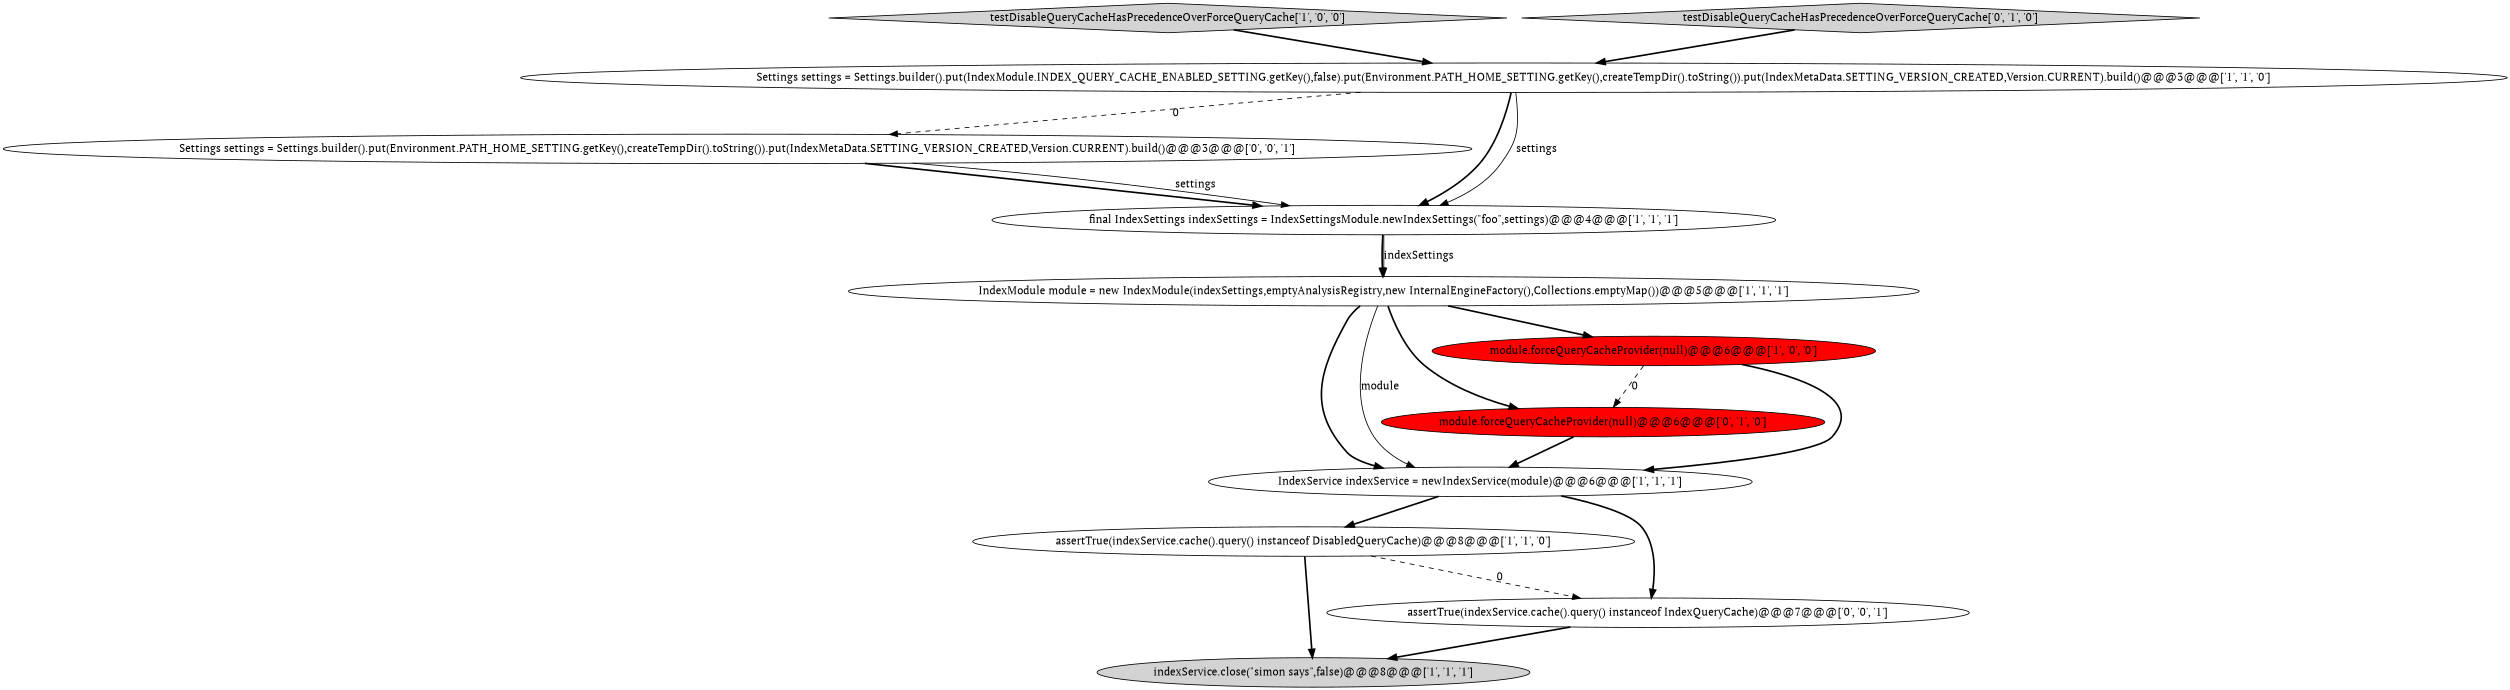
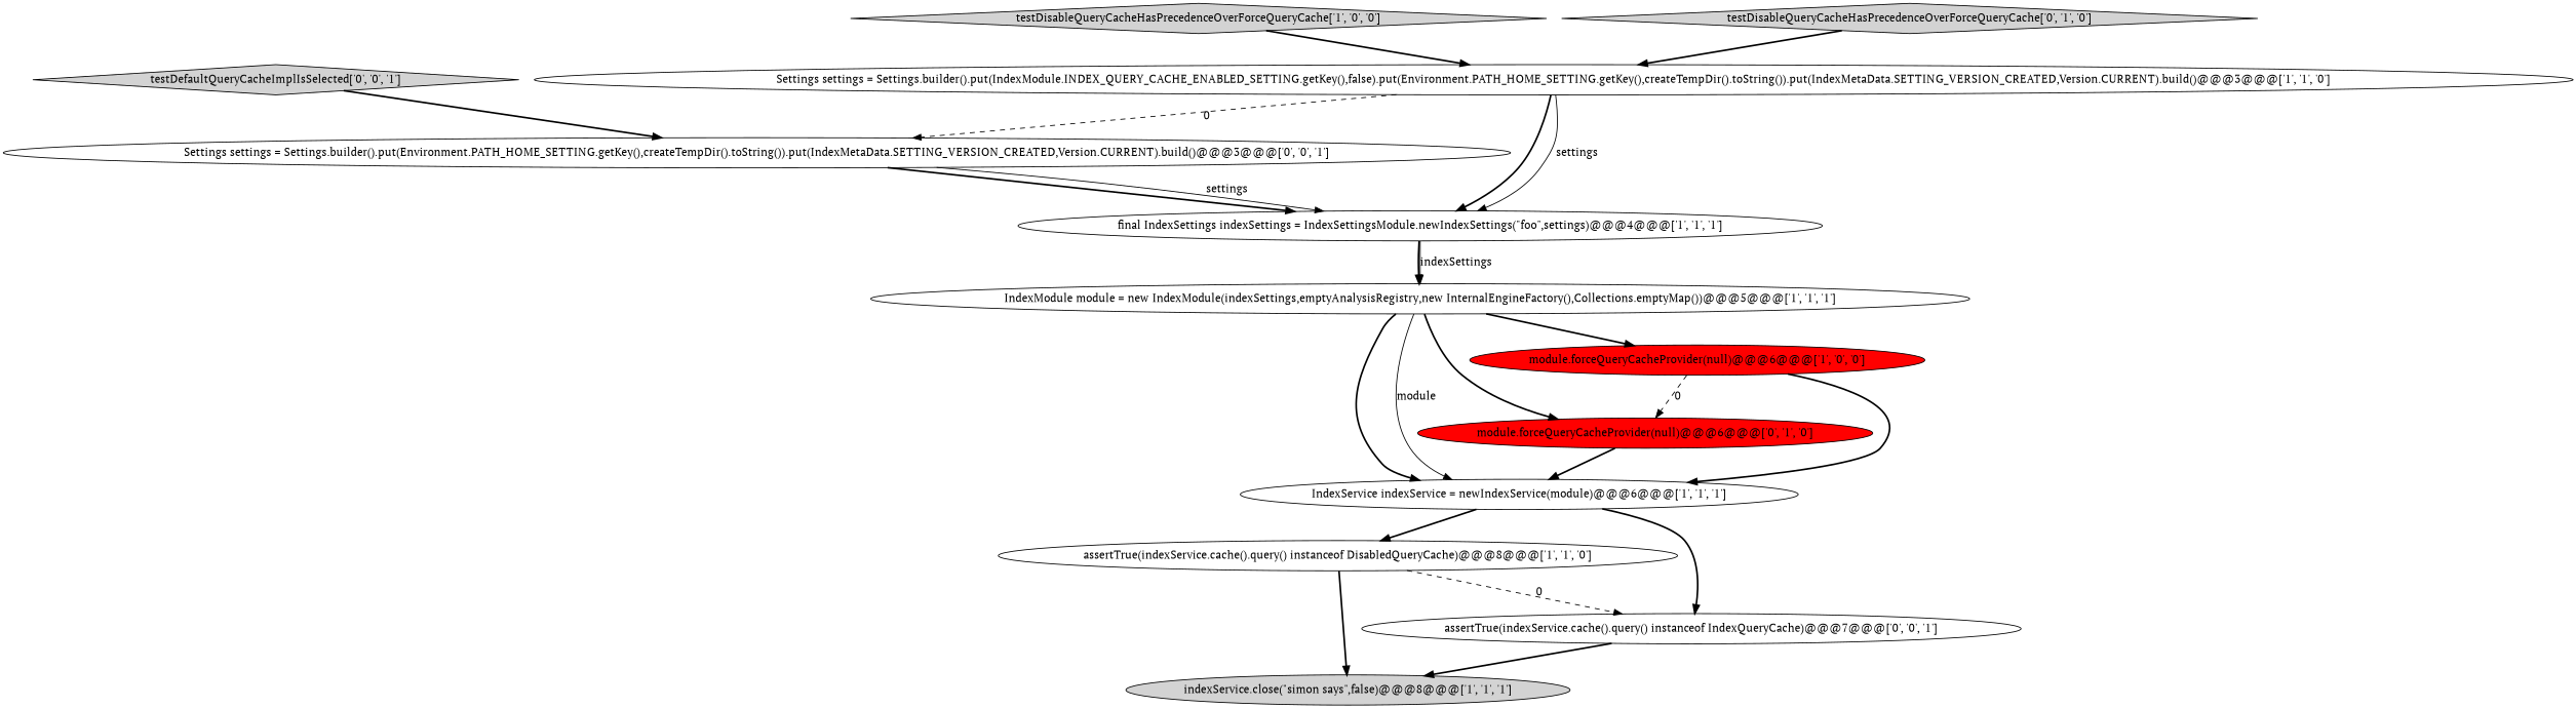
  digraph {
    fontname="PT Serif"
    node [fillcolor=white shape=ellipse style=filled fontname="PT Serif"]
    edge [style=bold fontname="PT Serif"]
    n1 [label="IndexModule module = new IndexModule(indexSettings,emptyAnalysisRegistry,new InternalEngineFactory(),Collections.emptyMap())@@@5@@@['1', '1', '1']"]
    n2 [label="IndexService indexService = newIndexService(module)@@@6@@@['1', '1', '1']"]
    n3 [fillcolor=red label="module.forceQueryCacheProvider(null)@@@6@@@['0', '1', '0']"]
    n4 [fillcolor=red label="module.forceQueryCacheProvider(null)@@@6@@@['1', '0', '0']"]
+   n5 [fillcolor=lightgray label="testDefaultQueryCacheImplIsSelected['0', '0', '1']" shape=diamond]
    n6 [label="Settings settings = Settings.builder().put(Environment.PATH_HOME_SETTING.getKey(),createTempDir().toString()).put(IndexMetaData.SETTING_VERSION_CREATED,Version.CURRENT).build()@@@3@@@['0', '0', '1']"]
    n7 [label="assertTrue(indexService.cache().query() instanceof DisabledQueryCache)@@@8@@@['1', '1', '0']"]
    n8 [label="assertTrue(indexService.cache().query() instanceof IndexQueryCache)@@@7@@@['0', '0', '1']"]
    n9 [label="final IndexSettings indexSettings = IndexSettingsModule.newIndexSettings(\"foo\",settings)@@@4@@@['1', '1', '1']"]
    n10 [fillcolor=lightgray label="indexService.close(\"simon says\",false)@@@8@@@['1', '1', '1']"]
    n11 [fillcolor=lightgray label="testDisableQueryCacheHasPrecedenceOverForceQueryCache['1', '0', '0']" shape=diamond]
    n12 [label="Settings settings = Settings.builder().put(IndexModule.INDEX_QUERY_CACHE_ENABLED_SETTING.getKey(),false).put(Environment.PATH_HOME_SETTING.getKey(),createTempDir().toString()).put(IndexMetaData.SETTING_VERSION_CREATED,Version.CURRENT).build()@@@3@@@['1', '1', '0']"]
    n13 [fillcolor=lightgray label="testDisableQueryCacheHasPrecedenceOverForceQueryCache['0', '1', '0']" shape=diamond]
    n1 -> n2
    n1 -> n2 [label=module style=solid]
    n1 -> n3
    n1 -> n4
    n2 -> n7
    n2 -> n8
    n3 -> n2
    n4 -> n2
    n4 -> n3 [label=0 style=dashed]
+   n5 -> n6
    n6 -> n9
    n6 -> n9 [label=settings style=solid]
    n7 -> n8 [label=0 style=dashed]
    n7 -> n10
    n8 -> n10
    n9 -> n1
    n9 -> n1 [label=indexSettings style=solid]
    n11 -> n12
    n12 -> n6 [label=0 style=dashed]
    n12 -> n9
    n12 -> n9 [label=settings style=solid]
    n13 -> n12
  }
